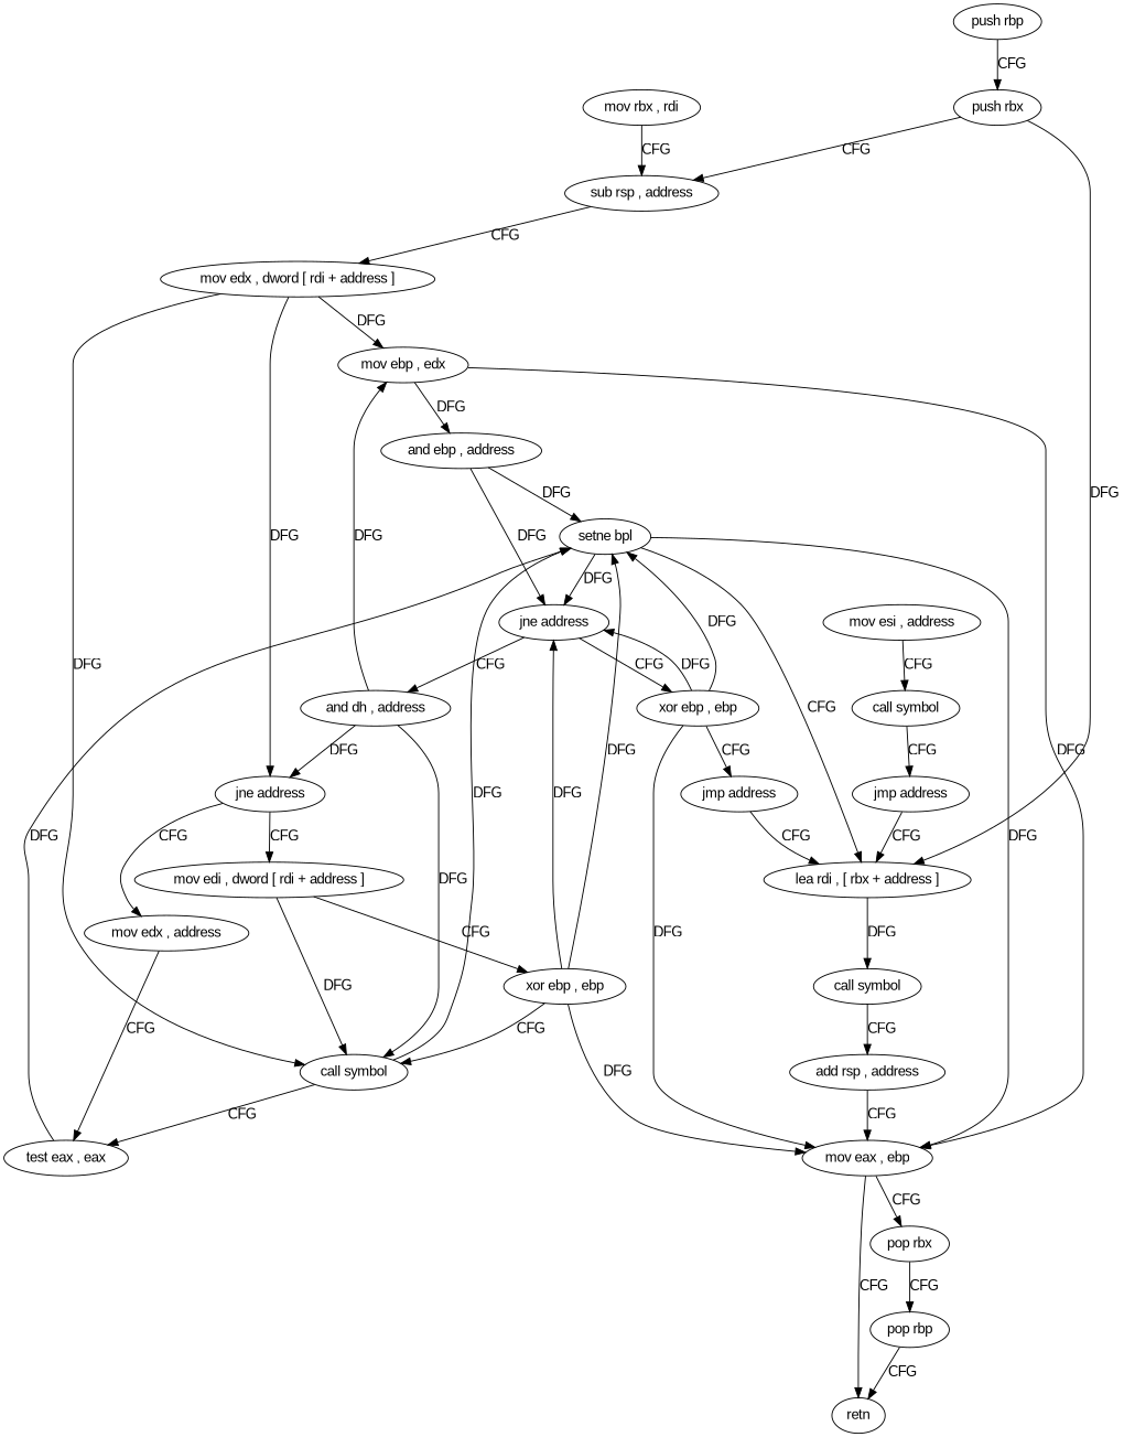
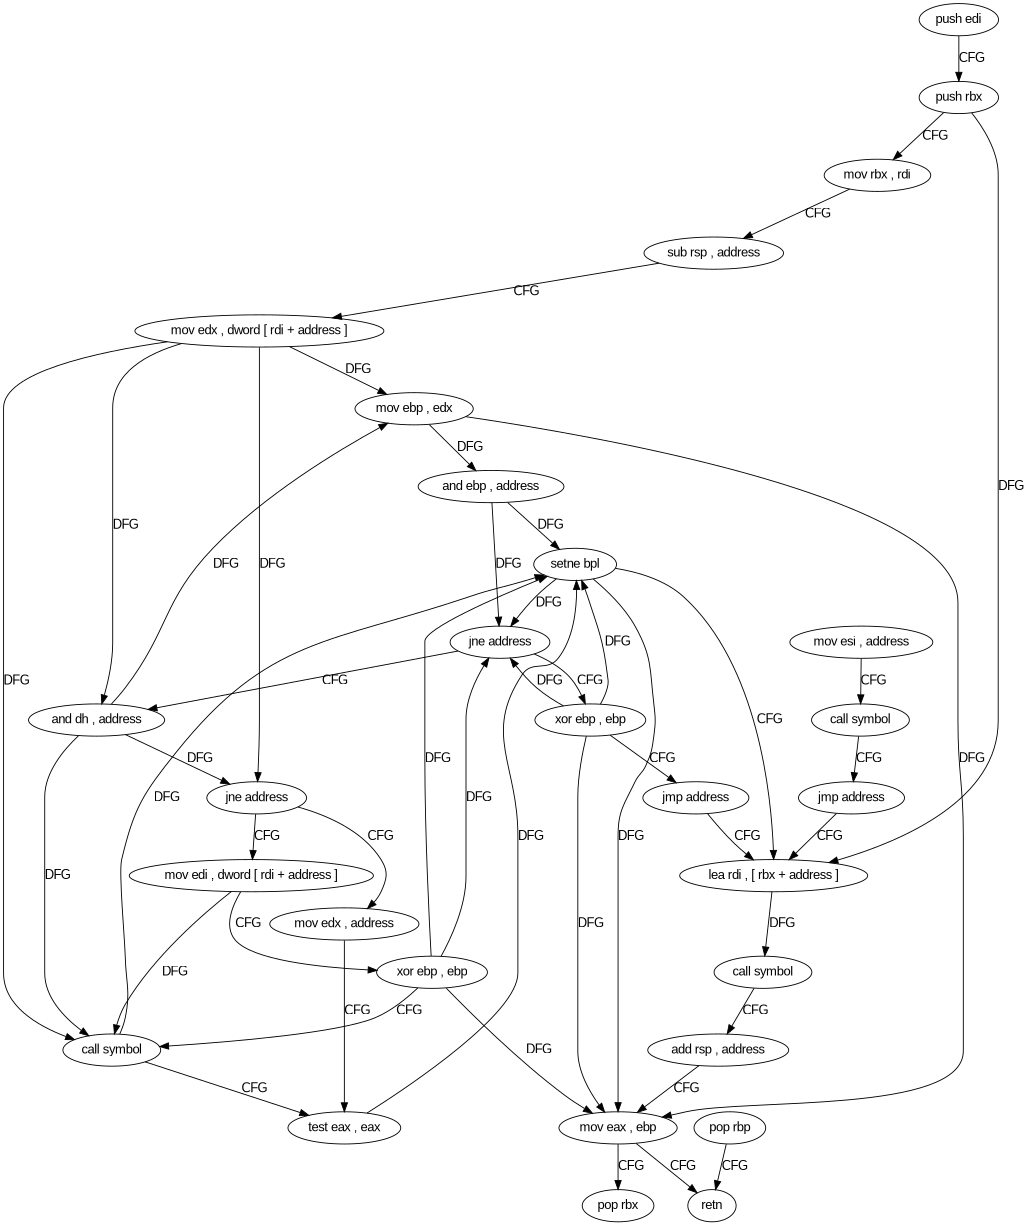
  digraph {
    fontname="Liberation Sans"
    node [fontname="Liberation Sans"]
    edge [fontname="Liberation Sans"]
-   n1 [label="push rbp"]
+   n1 [label="push edi"]
    n2 [label="push rbx"]
    n3 [label="mov rbx , rdi"]
    n4 [label="lea rdi , [ rbx + address ]"]
    n5 [label="sub rsp , address"]
    n6 [label="mov edx , dword [ rdi + address ]"]
    n7 [label="call symbol"]
    n8 [label="mov ebp , edx"]
    n9 [label="and dh , address"]
    n10 [label="jne address"]
    n11 [label="call symbol"]
    n12 [label="and ebp , address"]
    n13 [label="mov eax , ebp"]
    n14 [label="mov edx , address"]
    n15 [label="mov edi , dword [ rdi + address ]"]
    n16 [label="setne bpl"]
    n17 [label="test eax , eax"]
    n18 [label="jne address"]
    n19 [label="xor ebp , ebp"]
    n20 [label="pop rbx"]
    n21 [label=retn]
    n22 [label="jmp address"]
    n23 [label="add rsp , address"]
    n24 [label="xor ebp , ebp"]
    n25 [label="mov esi , address"]
    n26 [label="call symbol"]
    n27 [label="pop rbp"]
    n28 [label="jmp address"]
    n1 -> n2 [label=CFG]
-   n2 -> n5 [label=CFG]
+   n2 -> n3 [label=CFG]
    n2 -> n4 [label=DFG]
    n3 -> n5 [label=CFG]
    n4 -> n7 [label=DFG]
    n5 -> n6 [label=CFG]
    n6 -> n8 [label=DFG]
+   n6 -> n9 [label=DFG]
    n6 -> n10 [label=DFG]
    n6 -> n11 [label=DFG]
    n7 -> n23 [label=CFG]
    n8 -> n12 [label=DFG]
    n8 -> n13 [label=DFG]
    n9 -> n8 [label=DFG]
    n9 -> n10 [label=DFG]
    n9 -> n11 [label=DFG]
    n10 -> n14 [label=CFG]
    n10 -> n15 [label=CFG]
    n11 -> n16 [label=DFG]
    n11 -> n17 [label=CFG]
    n12 -> n16 [label=DFG]
    n12 -> n18 [label=DFG]
    n13 -> n20 [label=CFG]
    n13 -> n21 [label=CFG]
    n14 -> n17 [label=CFG]
    n15 -> n11 [label=DFG]
    n15 -> n24 [label=CFG]
    n16 -> n4 [label=CFG]
    n16 -> n13 [label=DFG]
    n16 -> n18 [label=DFG]
    n17 -> n16 [label=DFG]
    n18 -> n9 [label=CFG]
    n18 -> n19 [label=CFG]
    n19 -> n13 [label=DFG]
    n19 -> n16 [label=DFG]
    n19 -> n18 [label=DFG]
    n19 -> n22 [label=CFG]
-   n20 -> n27 [label=CFG]
    n22 -> n4 [label=CFG]
    n23 -> n13 [label=CFG]
    n24 -> n11 [label=CFG]
    n24 -> n13 [label=DFG]
    n24 -> n16 [label=DFG]
    n24 -> n18 [label=DFG]
    n25 -> n26 [label=CFG]
    n26 -> n28 [label=CFG]
    n27 -> n21 [label=CFG]
    n28 -> n4 [label=CFG]
  }
